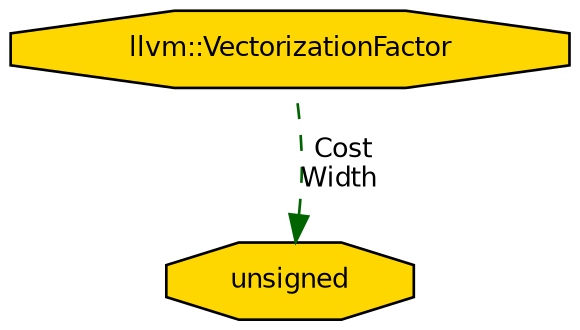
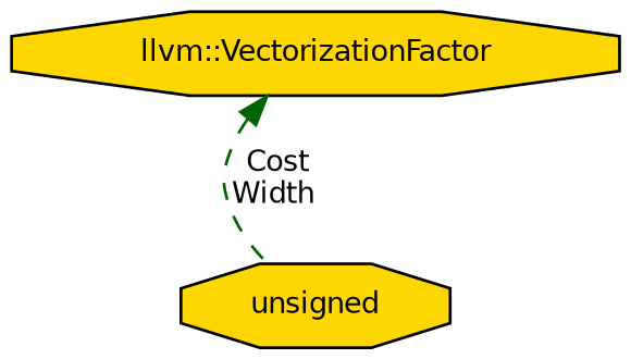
  digraph {
    node [color=black fillcolor=gold fontname=Helvetica fontsize=10 shape=octagon style=filled]
    n1 [fontcolor=black height=0.2 label="llvm::VectorizationFactor" width=0.4]
    n2 [height=0.2 label=unsigned width=0.4]
-   n2 -> n1 [color=darkgreen dir=back fontname=Helvetica fontsize=10 label=" Cost\nWidth" labelfontname=Helvetica labelfontsize=10 style=dashed]
+   n1 -> n2 [color=darkgreen dir=back fontname=Helvetica fontsize=10 label=" Cost\nWidth" labelfontname=Helvetica labelfontsize=10 style=dashed]
  }
